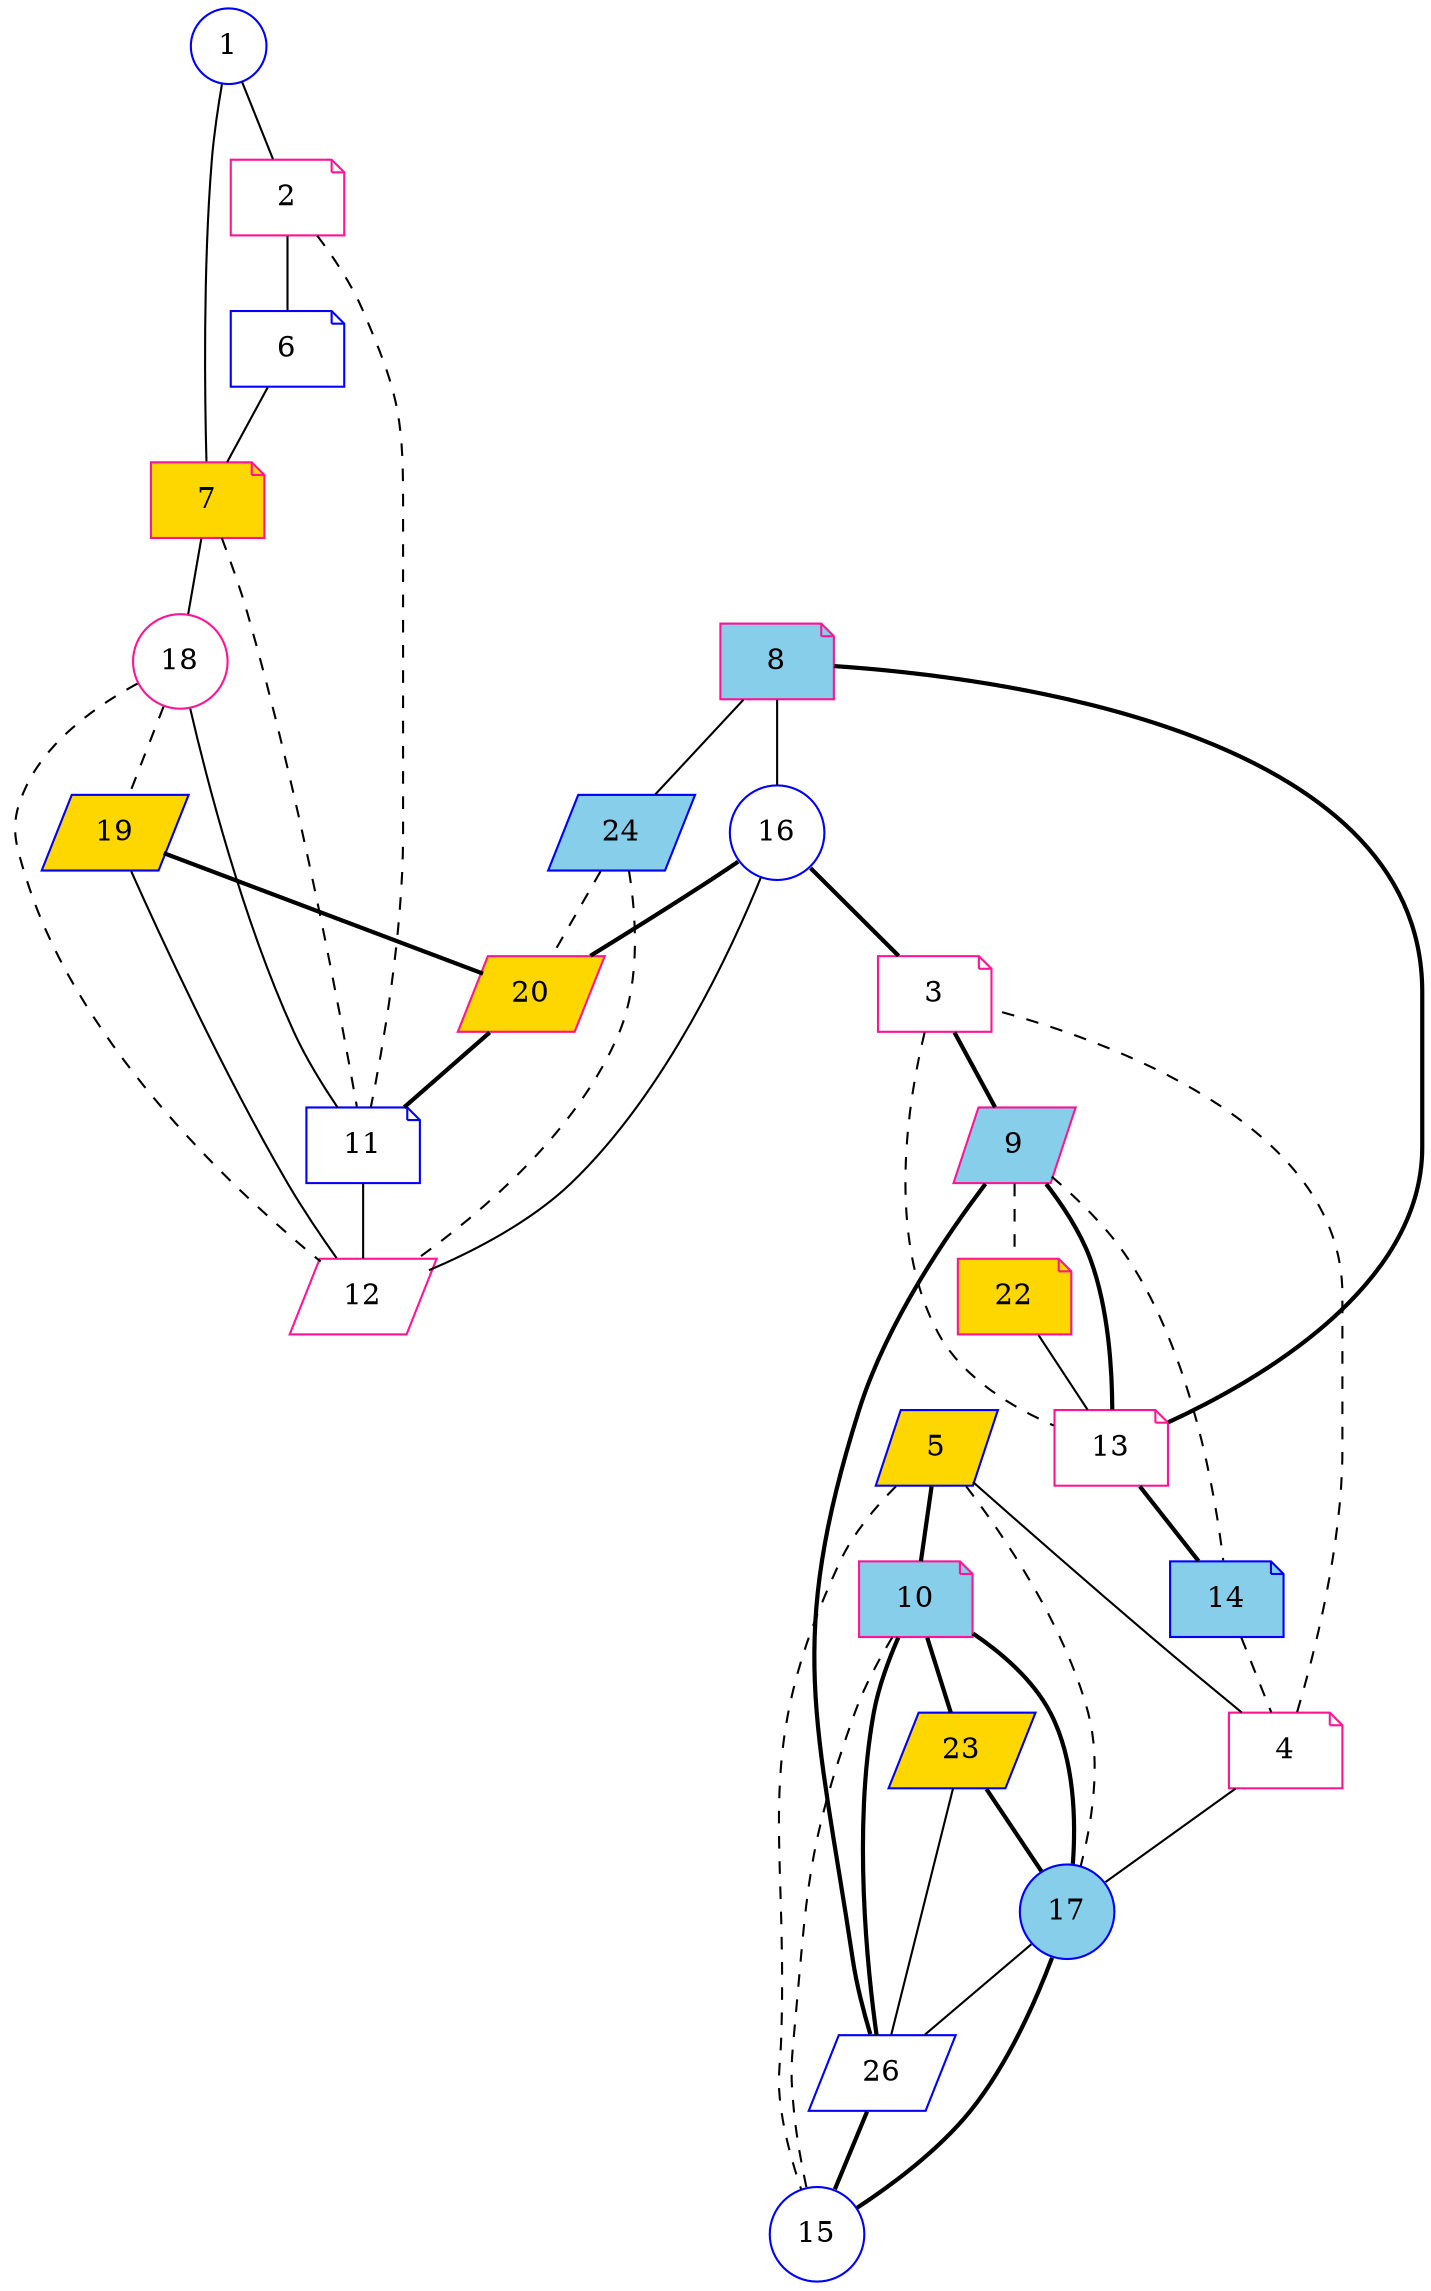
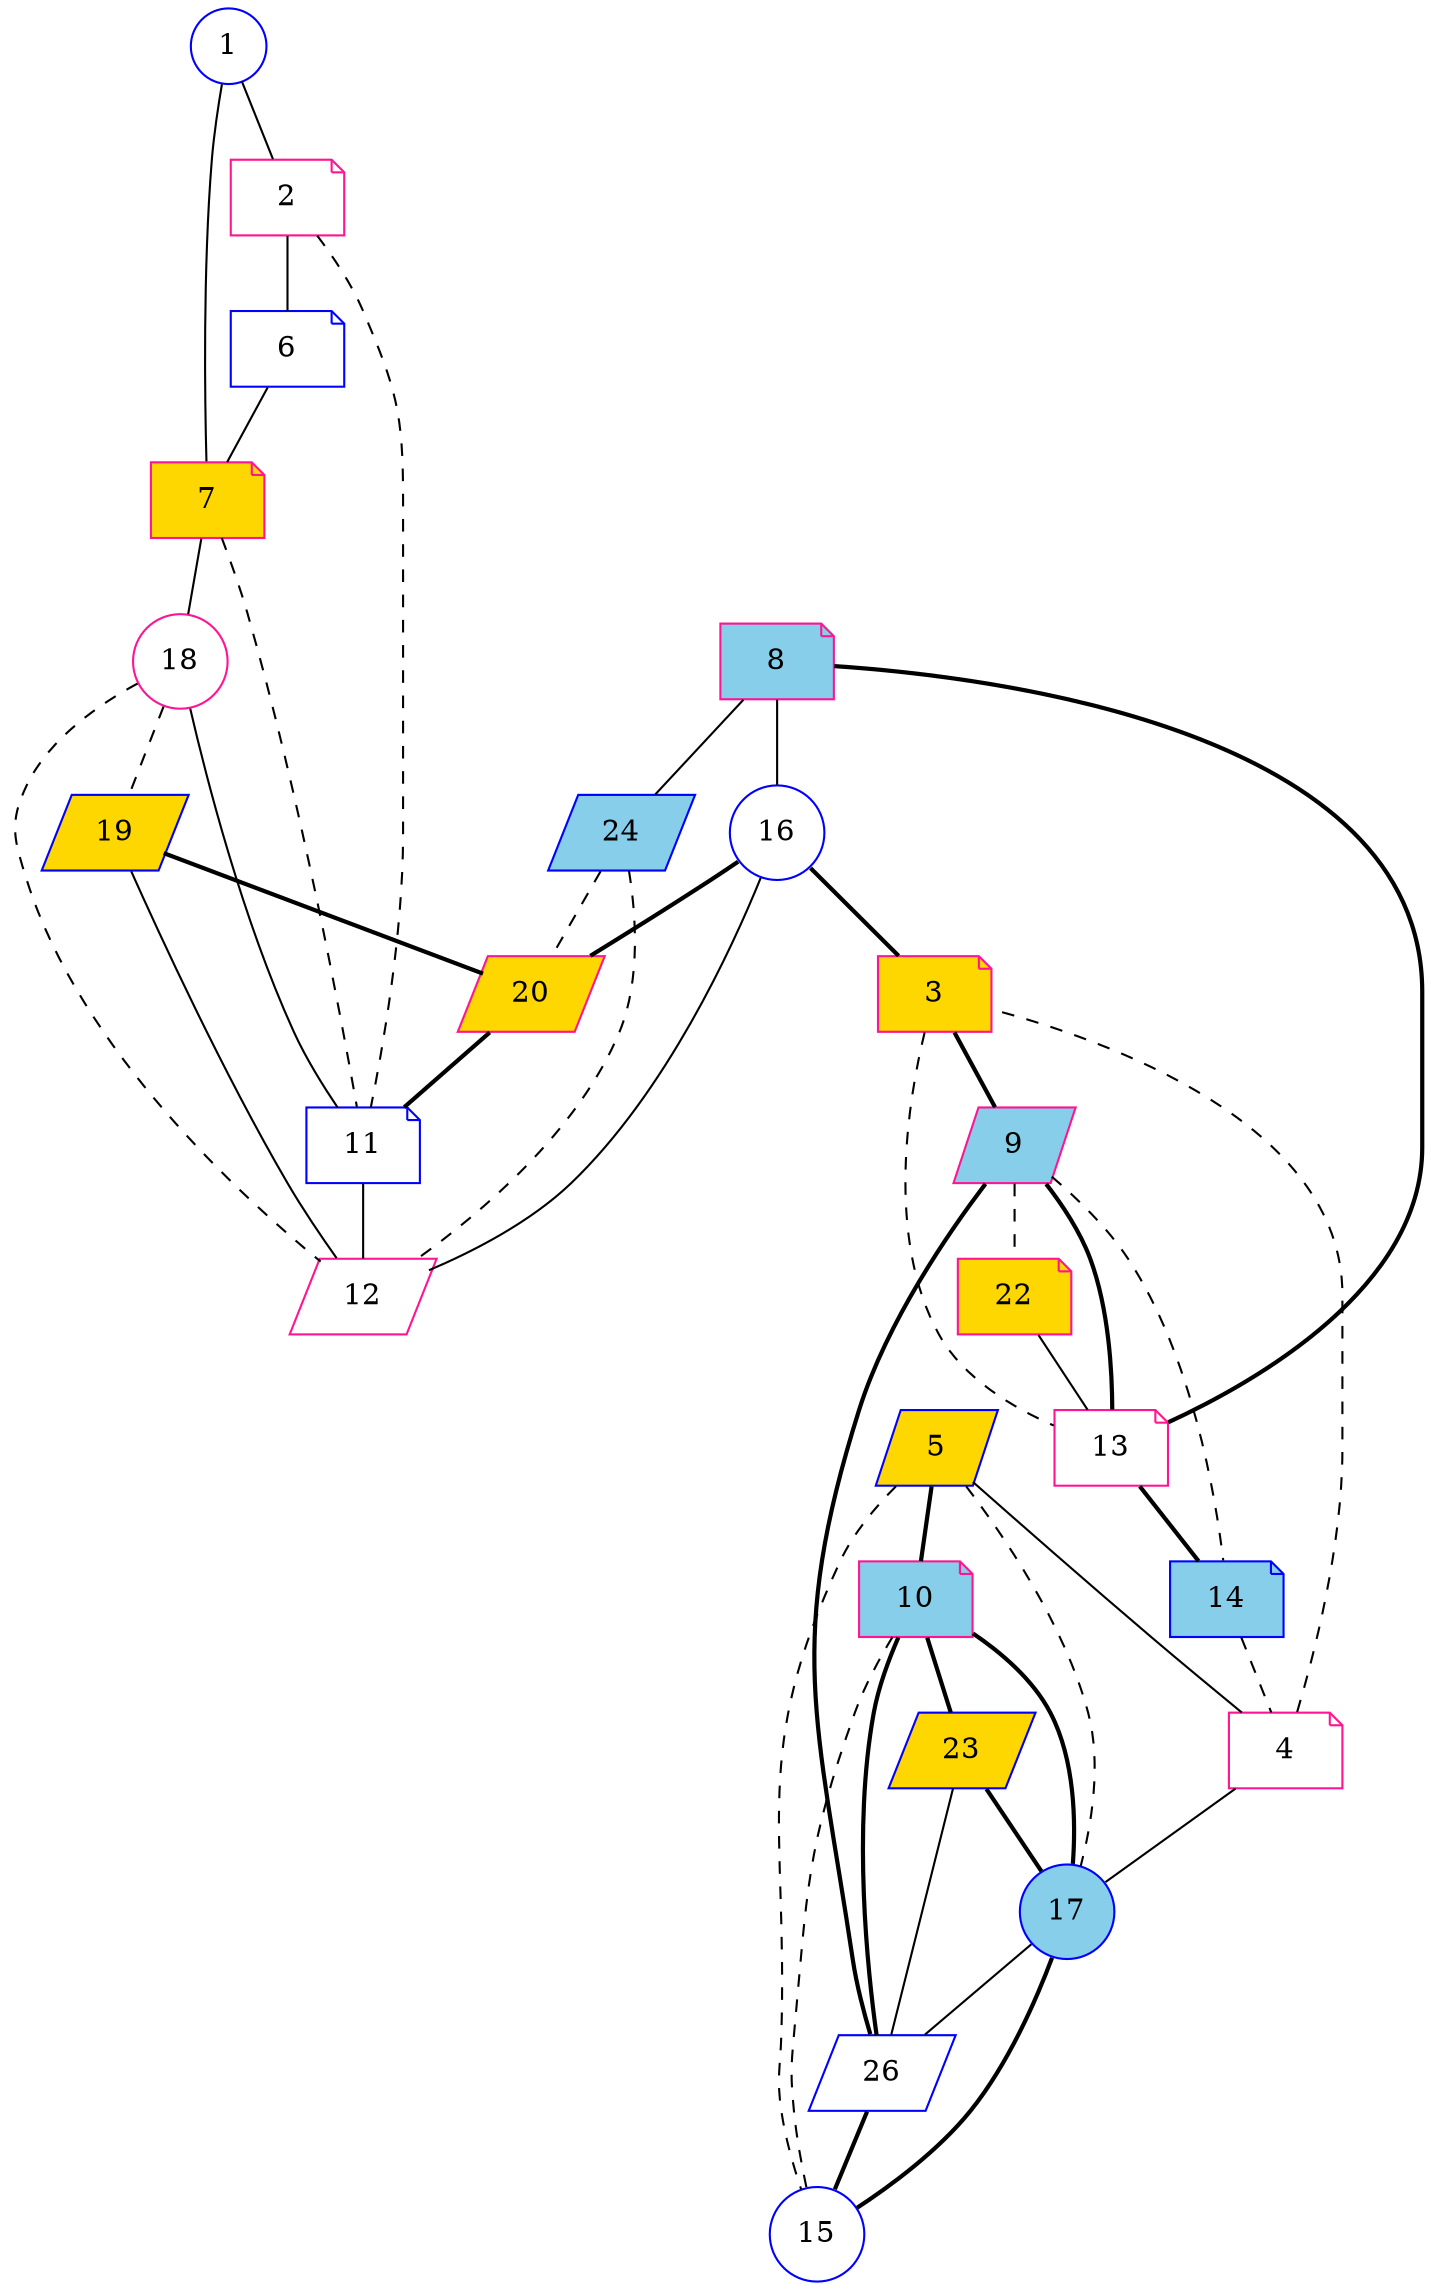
  graph {
    node [aaLength=2 color=blue fillcolor=white sequence=PDLNKLLELWPHIQEYQDLALKH shape=note style=filled type=1]
    edge [distance0=9.0 frequency=1 style=solid type0=2]
    1 [aaLength=23 shape=circle type=0]
    2 [aaLength=11 color=deeppink sequence=GGKLLQVLLIT type=0]
    7 [aaLength=11 color=deeppink fillcolor=gold sequence=GGKLLQVLLIT type=0]
    11 [aaLength=3 sequence=DAV]
    6 [aaLength=23 type=0]
    18 [color=deeppink sequence=TV shape=circle]
    12 [aaLength=8 color=deeppink sequence=EYELKSIN shape=parallelogram]
    19 [aaLength=3 fillcolor=gold sequence=DAV shape=parallelogram]
-   3 [aaLength=8 color=deeppink sequence=PVIIAKAR type=0]
+   3 [aaLength=8 color=deeppink fillcolor=gold sequence=PVIIAKAR type=0]
    9 [aaLength=18 color=deeppink fillcolor=skyblue sequence=PKDLEFYYDKWERKWYSD shape=parallelogram type=0]
    13 [aaLength=7 color=deeppink sequence=WIFAIYR]
    14 [aaLength=8 fillcolor=skyblue sequence=AIEAIYRL]
    22 [aaLength=8 color=deeppink fillcolor=gold sequence=AIEAIYRL]
    n14 [label=26 sequence=IP shape=parallelogram]
    4 [aaLength=16 color=deeppink sequence=PKDLEFYYDKWERKWY type=0]
    15 [sequence=TK shape=circle]
    17 [fillcolor=skyblue sequence=IP shape=circle]
    5 [aaLength=7 fillcolor=gold sequence=VKYVMEH shape=parallelogram type=0]
    10 [aaLength=5 color=deeppink fillcolor=skyblue sequence=VKYVM type=0]
    23 [fillcolor=gold sequence=TK shape=parallelogram]
    20 [aaLength=8 color=deeppink fillcolor=gold sequence=EYELKSIN shape=parallelogram]
    8 [aaLength=6 color=deeppink fillcolor=skyblue sequence=PVIIAK type=0]
    16 [sequence=GF shape=circle]
    24 [fillcolor=skyblue sequence=GF shape=parallelogram]
    1 -- 2 [distance0=34.98637]
    1 -- 7 [distance0=35.28409 type0=3]
    2 -- 11 [distance0=11.0 style=dashed type0=4]
    2 -- 6 [distance0=35.23717 type0=3]
    7 -- 11 [distance0=32.1647 style=dashed type0=3]
    7 -- 18 [distance0=26.82477 distance1=2.0 frequency=2 type1=4]
    11 -- 12 [distance0=8.0 distance1=5.0 frequency=2 type1=4]
    6 -- 7 [distance0=34.89959 distance1=9.0 frequency=2 type1=4]
    18 -- 11 [type0=1]
    18 -- 12 [distance0=17.0 style=dashed type0=3]
    18 -- 19 [distance1=7.0 frequency=2 style=dashed type1=4]
    19 -- 12 [distance0=8.0]
    19 -- 20 [distance0=8.0 distance1=5.0 frequency=2 style=bold type0=3 type1=4]
    3 -- 9 [distance0=42.2302 style=bold type0=3]
    3 -- 13 [distance0=3.0 style=dashed type0=4]
    9 -- 13 [distance0=24.88202 style=bold type0=3]
    9 -- 14 [distance0=19.39368 style=dashed type0=1]
    9 -- 22 [distance0=19.39368 style=dashed]
    9 -- n14 [style=bold type0=4]
    13 -- 14 [distance1=2.0 frequency=2 style=bold type1=4]
    14 -- 4 [distance0=1.0 style=dashed type0=4]
    22 -- 13
    n14 -- 15 [distance0=10.0 style=bold]
    4 -- 3 [distance0=29.01692 style=dashed type0=1]
    4 -- 17 [distance0=11.0 type0=4]
    15 -- 17 [distance0=10.0 style=bold]
    17 -- n14 [distance0=0.0 type0=1]
    5 -- 4 [distance0=31.77256]
    5 -- 15 [distance0=1.0 style=dashed type0=4]
    5 -- 17 [distance0=40.96736 style=dashed type0=3]
    5 -- 10 [distance0=26.18851 style=bold type0=1]
    10 -- n14 [distance0=14.86639 style=bold]
    10 -- 15 [distance0=16.76334 style=dashed type0=3]
    10 -- 17 [distance0=14.86639 style=bold type0=1]
    10 -- 23 [distance0=3.0 style=bold type0=4]
    23 -- n14 [distance0=10.0 type0=3]
    23 -- 17 [distance0=10.0 style=bold]
    20 -- 11 [distance0=8.0 style=bold]
    8 -- 13 [distance0=20.67987 style=bold type0=3]
    8 -- 16 [distance0=19.68901 type0=1]
    8 -- 24 [distance0=19.68901]
    16 -- 12 [distance0=13.0]
    16 -- 3 [distance0=7.0 style=bold type0=4]
    16 -- 20 [distance0=13.0 style=bold type0=3]
    24 -- 12 [distance0=13.0 style=dashed]
    24 -- 20 [distance0=13.0 style=dashed type0=3]
  }
